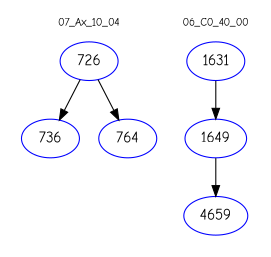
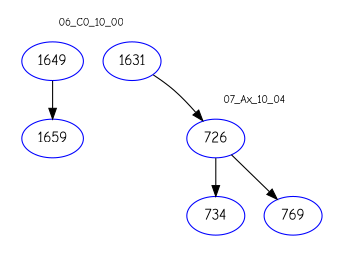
  digraph {
    fontname="Comic Neue"
    node [color=blue fontname="Comic Neue"]
    edge [color=black fontname="Comic Neue"]
    n1 [label=726]
-   n2 [label=736]
-   n3 [label=764]
+   n2 [label=734]
+   n3 [label=769]
    n4 [label=1631]
-   n5 [label=4659]
+   n5 [label=1659]
    n6 [label=1649]
    subgraph cluster_1 {
      color=white
      fontsize=10
      label="07_Ax_10_04"
      n1
      n2
      n3
    }
    subgraph cluster_2 {
      color=white
      fontsize=10
-     label="06_C0_40_00"
+     label="06_C0_10_00"
      n4
      n5
      n6
    }
    n1 -> n2
    n1 -> n3
-   n4 -> n6
+   n4 -> n1
    n6 -> n5
  }
